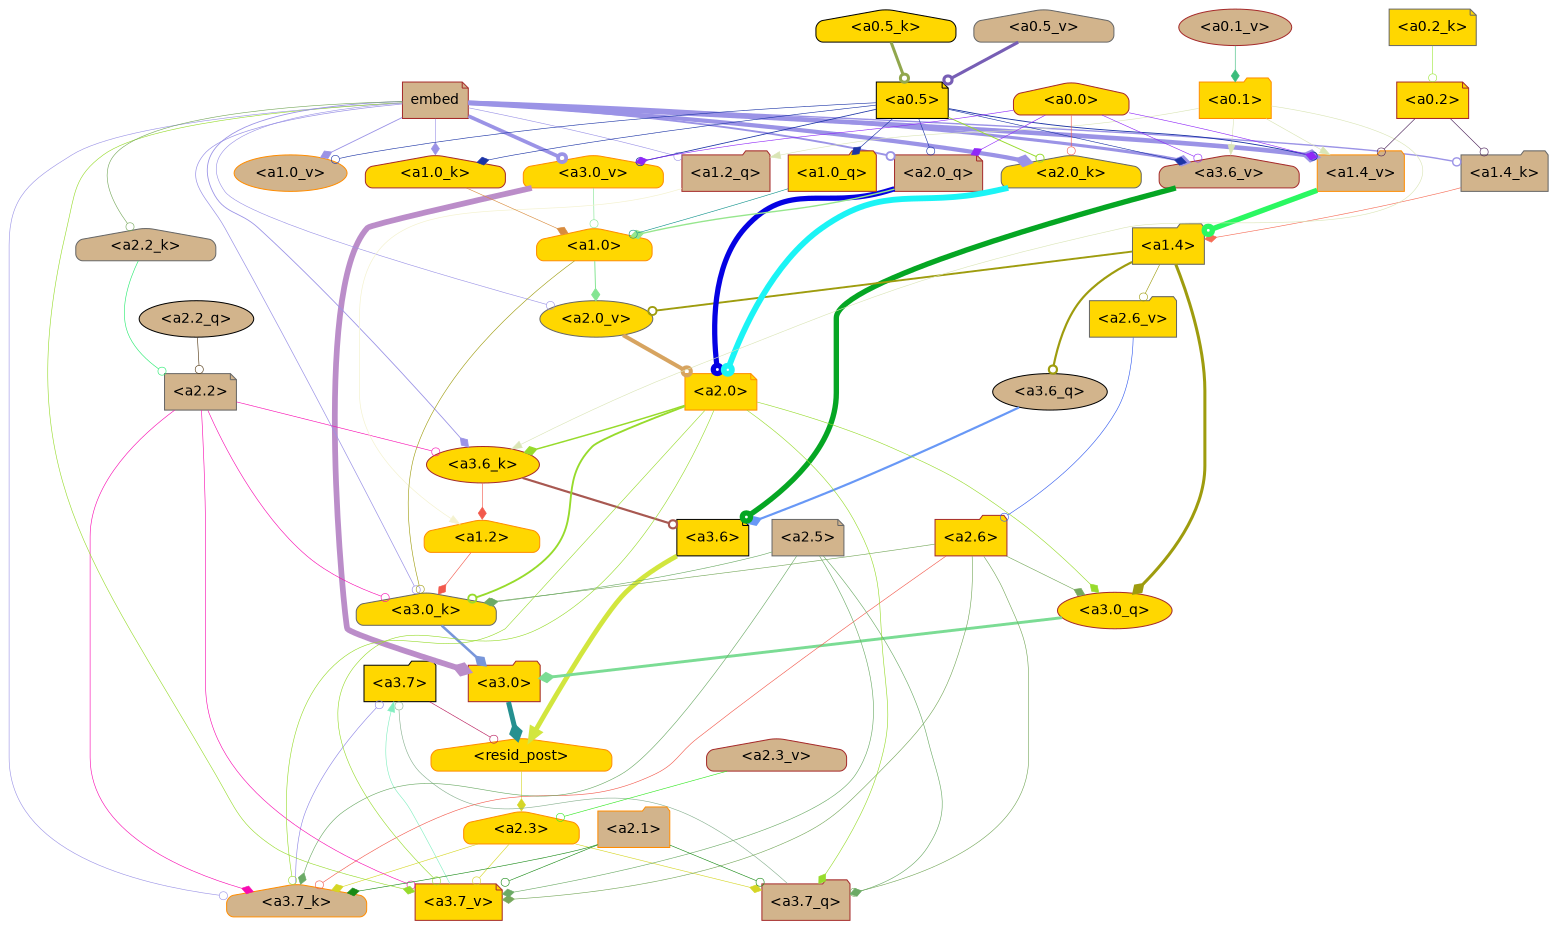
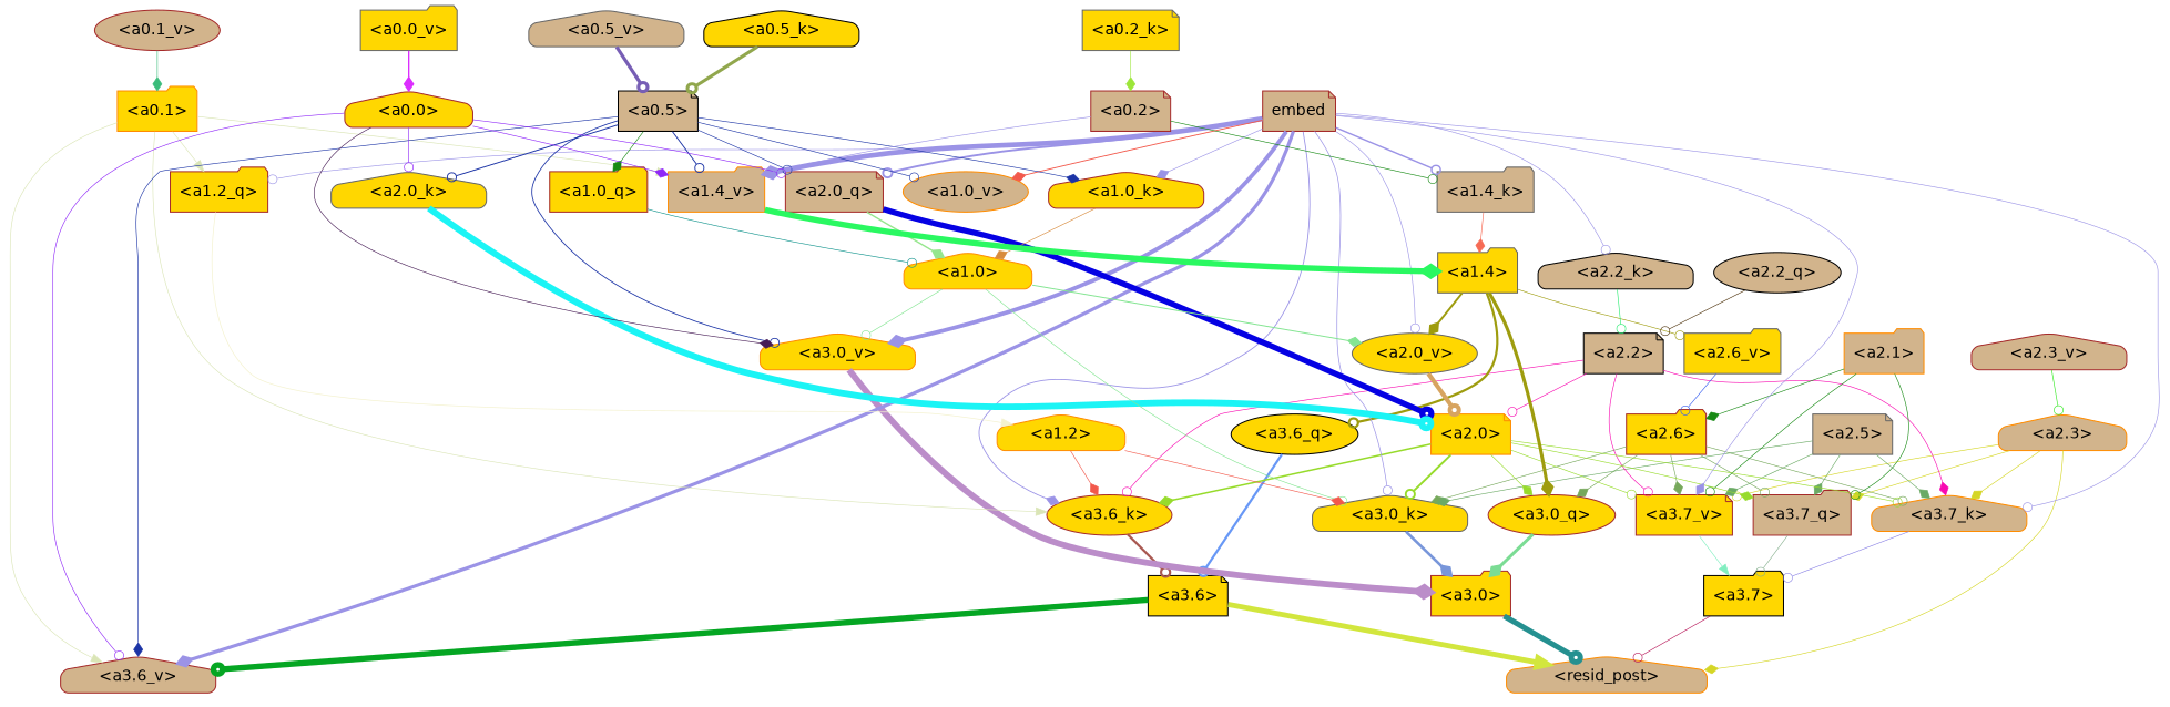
  strict digraph {
    splines=true
    node [color=brown fillcolor=gold fontname=Helvetica shape=house style="filled, rounded"]
    edge [arrowhead=odot color="#9b93e6" penwidth=0.6]
    "<a3.7>" [color=black shape=folder]
-   "<resid_post>" [color=darkorange]
+   "<resid_post>" [color=darkorange fillcolor=tan]
    "<a3.6>" [color=black shape=note]
    "<a3.0>" [shape=folder]
-   "<a2.3>" [color=darkorange]
+   "<a2.3>" [color=darkorange fillcolor=tan]
    "<a3.7_q>" [fillcolor=tan shape=folder]
    "<a3.7_k>" [color=darkorange fillcolor=tan]
    "<a3.7_v>" [shape=note]
-   "<a3.6_q>" [color=black fillcolor=tan shape=ellipse]
+   "<a3.6_q>" [color=black shape=ellipse]
    "<a3.0_q>" [shape=ellipse]
    "<a3.6_k>" [shape=ellipse]
    "<a3.0_k>" [color=gray40]
    "<a3.6_v>" [fillcolor=tan]
    "<a3.0_v>" [color=darkorange]
    "<a2.6>" [shape=folder]
    "<a2.5>" [color=gray40 fillcolor=tan shape=note]
-   "<a2.2>" [color=gray40 fillcolor=tan shape=note]
+   "<a2.2>" [color=black fillcolor=tan shape=note]
    "<a2.1>" [color=darkorange fillcolor=tan shape=folder]
    "<a2.0>" [color=darkorange shape=note]
    "<a1.4>" [color=gray40 shape=folder]
    "<a2.6_v>" [color=gray40 shape=folder]
    "<a2.0_v>" [color=gray40 shape=ellipse]
    embed [fillcolor=tan shape=note]
    "<a2.0_q>" [fillcolor=tan shape=note]
-   "<a2.2_k>" [color=gray40 fillcolor=tan]
+   "<a2.2_k>" [color=black fillcolor=tan]
    "<a2.0_k>" [color=gray40]
-   "<a1.2_q>" [fillcolor=tan shape=folder]
+   "<a1.2_q>" [shape=folder]
    "<a1.4_k>" [color=gray40 fillcolor=tan shape=folder]
    "<a1.0_k>"
    "<a1.4_v>" [color=darkorange fillcolor=tan shape=folder]
    "<a1.0_v>" [color=darkorange fillcolor=tan shape=ellipse]
    "<a1.0>" [color=darkorange]
    "<a1.2>" [color=darkorange]
    "<a0.1>" [color=darkorange shape=folder]
-   "<a0.5>" [color=black shape=note]
+   "<a0.5>" [color=black fillcolor=tan shape=note]
    "<a1.0_q>" [shape=folder]
    "<a0.0>"
    "<a2.2_q>" [color=black fillcolor=tan shape=ellipse]
    "<a2.3_v>" [fillcolor=tan]
-   "<a0.2>" [shape=note]
+   "<a0.2>" [fillcolor=tan shape=note]
    "<a0.5_k>" [color=black]
    "<a0.2_k>" [color=gray40 shape=note]
    "<a0.5_v>" [color=gray40 fillcolor=tan]
    "<a0.1_v>" [fillcolor=tan shape=ellipse]
+   "<a0.0_v>" [color=gray40 shape=folder]
    "<a3.7>" -> "<resid_post>" [color="#b71759"]
    "<a3.6>" -> "<resid_post>" [color="#d2e63e" penwidth=4.752790808677673 arrowhead=""]
-   "<a3.0>" -> "<resid_post>" [arrowhead=diamond color="#259090" penwidth=4.897669434547424]
-   "<resid_post>" -> "<a2.3>" [arrowhead=diamond color="#d5d626"]
+   "<a3.0>" -> "<resid_post>" [color="#259090" penwidth=4.897669434547424]
+   "<a2.3>" -> "<resid_post>" [arrowhead=diamond color="#d5d626"]
    "<a2.3>" -> "<a3.7_q>" [arrowhead=diamond color="#d5d626"]
    "<a2.3>" -> "<a3.7_k>" [arrowhead=diamond color="#d5d626"]
    "<a2.3>" -> "<a3.7_v>" [color="#d5d626"]
    "<a3.7_q>" -> "<a3.7>" [color="#87b08f"]
    "<a3.7_k>" -> "<a3.7>" [color="#8b83e5"]
    "<a3.7_v>" -> "<a3.7>" [color="#81eec0" arrowhead=""]
-   "<a3.6_q>" -> "<a3.6>" [arrowhead=diamond color="#6898f6" penwidth=2.160832464694977]
+   "<a3.6_q>" -> "<a3.6>" [color="#6898f6" penwidth=2.160832464694977]
    "<a3.0_q>" -> "<a3.0>" [arrowhead=diamond color="#7bdc94" penwidth=2.870753765106201]
    "<a3.6_k>" -> "<a3.6>" [color="#a85851" penwidth=2.13908451795578]
    "<a3.0_k>" -> "<a3.0>" [arrowhead=diamond color="#7896da" penwidth=2.520303964614868]
-   "<a3.6_v>" -> "<a3.6>" [color="#05a623" penwidth=5.297133803367615]
+   "<a3.6>" -> "<a3.6_v>" [color="#05a623" penwidth=5.297133803367615]
    "<a3.0_v>" -> "<a3.0>" [arrowhead=diamond color="#bb8dc9" penwidth=5.680712580680847]
    "<a2.6>" -> "<a3.7_q>" [color="#76a85b"]
-   "<a2.6>" -> "<a3.7_k>" [color="#f2594c"]
+   "<a2.6>" -> "<a3.7_k>" [color="#76a85b"]
    "<a2.6>" -> "<a3.7_v>" [arrowhead=diamond color="#76a85b"]
    "<a2.6>" -> "<a3.0_q>" [arrowhead=diamond color="#76a85b"]
    "<a2.6>" -> "<a3.0_k>" [arrowhead=diamond color="#76a85b"]
    "<a2.5>" -> "<a3.7_q>" [arrowhead=diamond color="#6baa65"]
    "<a2.5>" -> "<a3.7_k>" [arrowhead=diamond color="#6baa65"]
    "<a2.5>" -> "<a3.7_v>" [arrowhead=diamond color="#6baa65"]
    "<a2.5>" -> "<a3.0_k>" [arrowhead=diamond color="#6baa65"]
    "<a2.2>" -> "<a3.7_k>" [arrowhead=diamond color="#f80ab1"]
    "<a2.2>" -> "<a3.7_v>" [color="#f80ab1"]
    "<a2.2>" -> "<a3.6_k>" [color="#f80ab1"]
-   "<a2.2>" -> "<a3.0_k>" [color="#f80ab1"]
+   "<a2.2>" -> "<a2.0>" [color="#f80ab1"]
    "<a2.1>" -> "<a3.7_q>" [color="#188a15"]
-   "<a2.1>" -> "<a3.7_k>" [arrowhead=diamond color="#188a15"]
+   "<a2.1>" -> "<a2.6>" [arrowhead=diamond color="#188a15"]
    "<a2.1>" -> "<a3.7_v>" [color="#188a15"]
    "<a2.0>" -> "<a3.7_q>" [arrowhead=diamond color="#97db2c"]
    "<a2.0>" -> "<a3.7_k>" [color="#97db2c"]
    "<a2.0>" -> "<a3.7_v>" [color="#97db2c"]
    "<a2.0>" -> "<a3.0_q>" [arrowhead=diamond color="#97db2c"]
    "<a2.0>" -> "<a3.6_k>" [arrowhead=diamond color="#97db2c" penwidth=1.4811622872948647]
    "<a2.0>" -> "<a3.0_k>" [color="#97db2c" penwidth=1.8632715698331594]
    "<a1.4>" -> "<a3.6_q>" [color="#9e9c0e" penwidth=2.1468575447797775]
    "<a1.4>" -> "<a3.0_q>" [arrowhead=diamond color="#9e9c0e" penwidth=3.0006065368652344]
    "<a1.4>" -> "<a2.6_v>" [color="#9e9c0e"]
-   "<a1.4>" -> "<a2.0_v>" [color="#9e9c0e" penwidth=1.8759949803352356]
+   "<a1.4>" -> "<a2.0_v>" [arrowhead=diamond color="#9e9c0e" penwidth=1.8759949803352356]
    "<a2.6_v>" -> "<a2.6>" [color="#335bef"]
    "<a2.0_v>" -> "<a2.0>" [color="#d7a460" penwidth=3.9731863737106323]
    embed -> "<a3.7_k>"
-   embed -> "<a3.7_v>" [arrowhead=diamond color="#97db2c"]
+   embed -> "<a3.7_v>" [arrowhead=diamond]
    embed -> "<a3.6_k>" [arrowhead=diamond penwidth=0.8410270567983389]
    embed -> "<a3.0_k>" [penwidth=0.691851794719696]
    embed -> "<a3.6_v>" [arrowhead=diamond penwidth=3.0758190751075745]
-   embed -> "<a3.0_v>" [penwidth=3.6927278637886047]
+   embed -> "<a3.0_v>" [arrowhead=diamond penwidth=3.6927278637886047]
    embed -> "<a2.0_v>"
    embed -> "<a2.0_q>" [penwidth=1.8617419600486755]
-   embed -> "<a2.2_k>" [color="#76a85b"]
-   embed -> "<a2.0_k>" [arrowhead=diamond penwidth=4.189224064350128]
+   embed -> "<a2.2_k>"
    embed -> "<a1.2_q>" [penwidth=0.603080153465271]
    embed -> "<a1.4_k>" [penwidth=1.3883130550384521]
    embed -> "<a1.0_k>" [arrowhead=diamond]
    embed -> "<a1.4_v>" [arrowhead=diamond penwidth=4.585226953029633]
-   embed -> "<a1.0_v>" [arrowhead=diamond penwidth=0.8794136047363281]
+   embed -> "<a1.0_v>" [arrowhead=diamond color="#f2594c" penwidth=0.8794136047363281]
    "<a2.0_q>" -> "<a2.0>" [color="#0501e3" penwidth=5.1847569942474365]
    "<a2.0_q>" -> "<a1.0>" [arrowhead=diamond color="#96e68d" penwidth=1.3690393567085266]
    "<a2.2_k>" -> "<a2.2>" [color="#2aeb71" penwidth=0.6149471998214722]
    "<a2.0_k>" -> "<a2.0>" [color="#1bf4f5" penwidth=5.773491740226746]
    "<a1.2_q>" -> "<a1.2>" [color="#f4f2d0" penwidth=0.6863181293010712 arrowhead=""]
    "<a1.4_k>" -> "<a1.4>" [arrowhead=diamond color="#f66b55"]
    "<a1.0_k>" -> "<a1.0>" [arrowhead=diamond color="#d88b3d"]
-   "<a1.4_v>" -> "<a1.4>" [color="#2af861" penwidth=5.299546539783478]
-   "<a1.0>" -> "<a3.0_k>" [color="#9e9c0e"]
-   "<a3.0_v>" -> "<a1.0>" [color="#84e592"]
+   "<a1.4_v>" -> "<a1.4>" [arrowhead=diamond color="#2af861" penwidth=5.299546539783478]
+   "<a1.0>" -> "<a3.0_k>" [color="#84e592"]
+   "<a1.0>" -> "<a3.0_v>" [color="#84e592"]
    "<a1.0>" -> "<a2.0_v>" [arrowhead=diamond color="#84e592" penwidth=0.9620223194360733]
-   "<a3.6_k>" -> "<a1.2>" [arrowhead=diamond color="#f2594c"]
+   "<a1.2>" -> "<a3.6_k>" [arrowhead=diamond color="#f2594c"]
    "<a1.2>" -> "<a3.0_k>" [arrowhead=diamond color="#f2594c"]
    "<a0.1>" -> "<a3.6_k>" [color="#dae5b6" arrowhead=""]
    "<a0.1>" -> "<a3.6_v>" [color="#dae5b6" arrowhead=""]
    "<a0.1>" -> "<a1.2_q>" [color="#dae5b6" arrowhead=""]
    "<a0.1>" -> "<a1.4_v>" [color="#dae5b6" penwidth=0.6243228018283844 arrowhead=""]
    "<a0.5>" -> "<a3.6_v>" [arrowhead=diamond color="#1c34a6"]
    "<a0.5>" -> "<a3.0_v>" [color="#1c34a6" penwidth=0.8028683364391327]
    "<a0.5>" -> "<a2.0_q>" [color="#1c34a6"]
-   "<a0.5>" -> "<a2.0_k>" [color="#97db2c" penwidth=0.9350990951061249]
+   "<a0.5>" -> "<a2.0_k>" [color="#1c34a6" penwidth=0.9350990951061249]
    "<a0.5>" -> "<a1.0_k>" [arrowhead=diamond color="#1c34a6"]
    "<a0.5>" -> "<a1.4_v>" [color="#1c34a6" penwidth=0.9007003456354141]
    "<a0.5>" -> "<a1.0_v>" [color="#1c34a6"]
-   "<a0.5>" -> "<a1.0_q>" [arrowhead=diamond color="#1c34a6"]
+   "<a0.5>" -> "<a1.0_q>" [arrowhead=diamond color="#188a15"]
    "<a1.0_q>" -> "<a1.0>" [color="#10938c"]
    "<a0.0>" -> "<a3.6_v>" [color="#8f28f8"]
-   "<a0.0>" -> "<a3.0_v>" [arrowhead=diamond color="#8f28f8"]
-   "<a0.0>" -> "<a2.0_q>" [arrowhead=diamond color="#8f28f8"]
-   "<a0.0>" -> "<a2.0_k>" [color="#f2594c"]
+   "<a0.0>" -> "<a3.0_v>" [arrowhead=diamond color="#471d56"]
+   "<a0.0>" -> "<a2.0_q>" [color="#8f28f8"]
+   "<a0.0>" -> "<a2.0_k>" [color="#8f28f8"]
    "<a0.0>" -> "<a1.4_v>" [arrowhead=diamond color="#8f28f8"]
    "<a2.2_q>" -> "<a2.2>" [color="#4f340e"]
    "<a2.3_v>" -> "<a2.3>" [color="#33e822"]
-   "<a0.2>" -> "<a1.4_k>" [color="#471d56"]
-   "<a0.2>" -> "<a1.4_v>" [color="#471d56"]
+   "<a0.2>" -> "<a1.4_k>" [color="#188a15"]
+   "<a0.2>" -> "<a1.4_v>"
    "<a0.5_k>" -> "<a0.5>" [color="#91a74d" penwidth=2.9678943157196045]
-   "<a0.2_k>" -> "<a0.2>" [color="#9ce639"]
+   "<a0.2_k>" -> "<a0.2>" [arrowhead=diamond color="#9ce639"]
    "<a0.5_v>" -> "<a0.5>" [color="#775eb5" penwidth=3.087551772594452]
    "<a0.1_v>" -> "<a0.1>" [arrowhead=diamond color="#3bbc7b"]
+   "<a0.0_v>" -> "<a0.0>" [arrowhead=diamond color="#dc2dff" penwidth=1.3224871754646301]
  }
